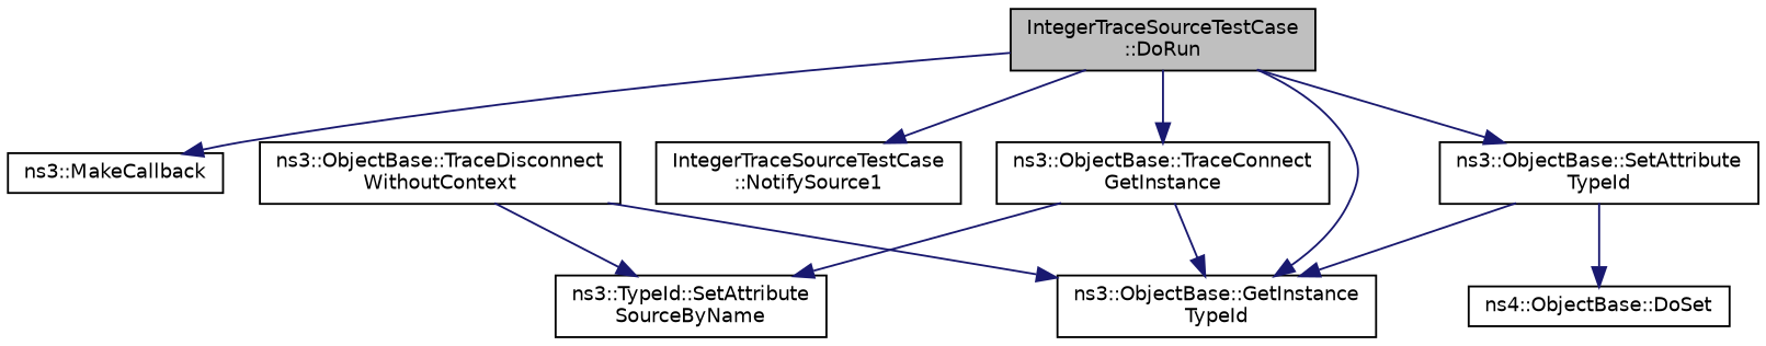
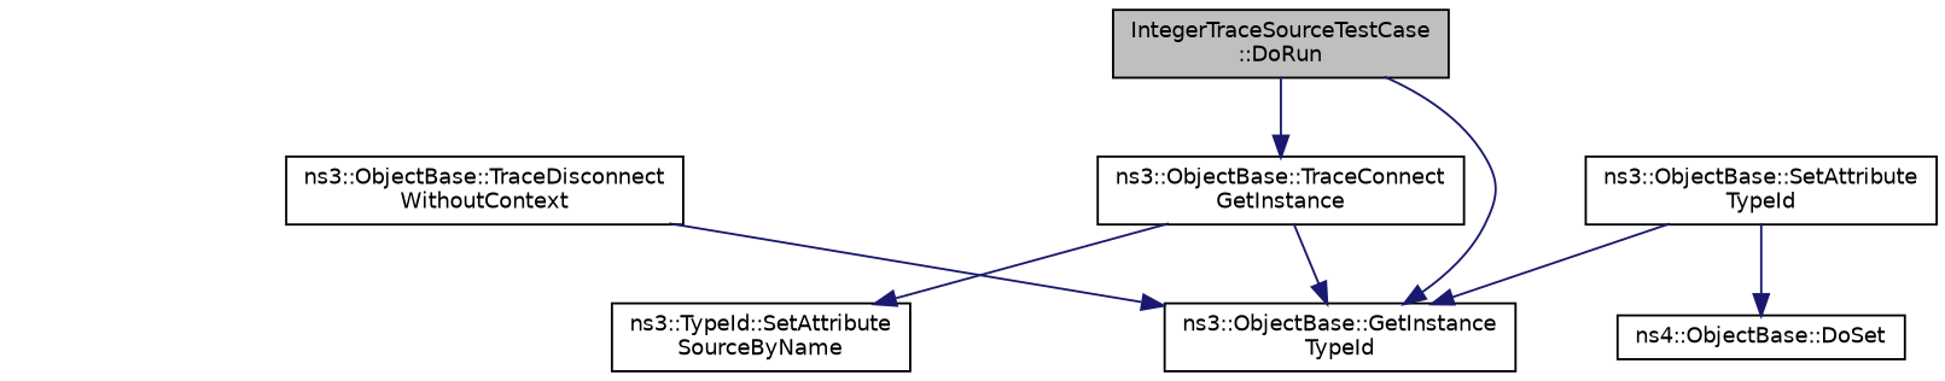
  digraph {
    rankdir=TB
    node [color=black fillcolor=white fontname=Helvetica fontsize=10 shape=record style=filled]
    edge [color=midnightblue fontname=Helvetica fontsize=10 labelfontname=Helvetica labelfontsize=10 style=solid]
    n1 [fillcolor=grey75 fontcolor=black height=0.2 label="IntegerTraceSourceTestCase\l::DoRun" width=0.4]
    n2 [height=0.2 label="ns3::ObjectBase::SetAttribute\lTypeId" width=0.4]
    n3 [height=0.2 label="ns3::ObjectBase::TraceConnect\lGetInstance" width=0.4]
-   n4 [height=0.2 label="ns3::MakeCallback" width=0.4]
-   n5 [height=0.2 label="IntegerTraceSourceTestCase\l::NotifySource1" width=0.4]
    n6 [height=0.2 label="ns3::ObjectBase::GetInstance\lTypeId" width=0.4]
    n7 [height=0.2 label="ns4::ObjectBase::DoSet" width=0.4]
    n8 [height=0.2 label="ns3::TypeId::SetAttribute\lSourceByName" width=0.4]
    n9 [height=0.2 label="ns3::ObjectBase::TraceDisconnect\lWithoutContext" width=0.4]
-   n1 -> n2
    n1 -> n3
-   n1 -> n4
-   n1 -> n5
    n1 -> n6
    n2 -> n6
    n2 -> n7
    n3 -> n6
    n3 -> n8
    n9 -> n6
-   n9 -> n8
  }
